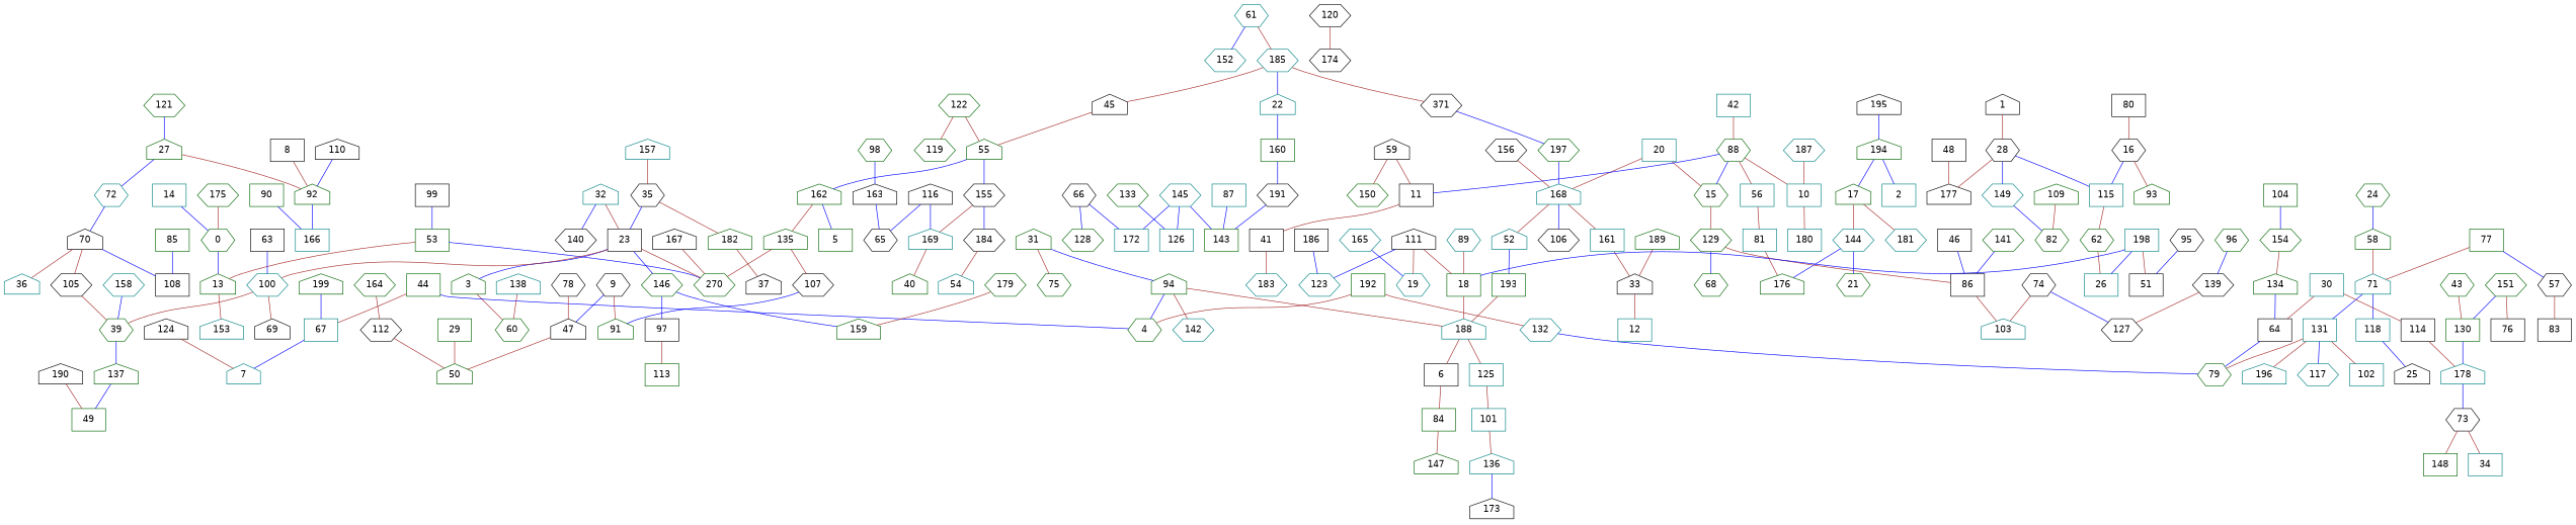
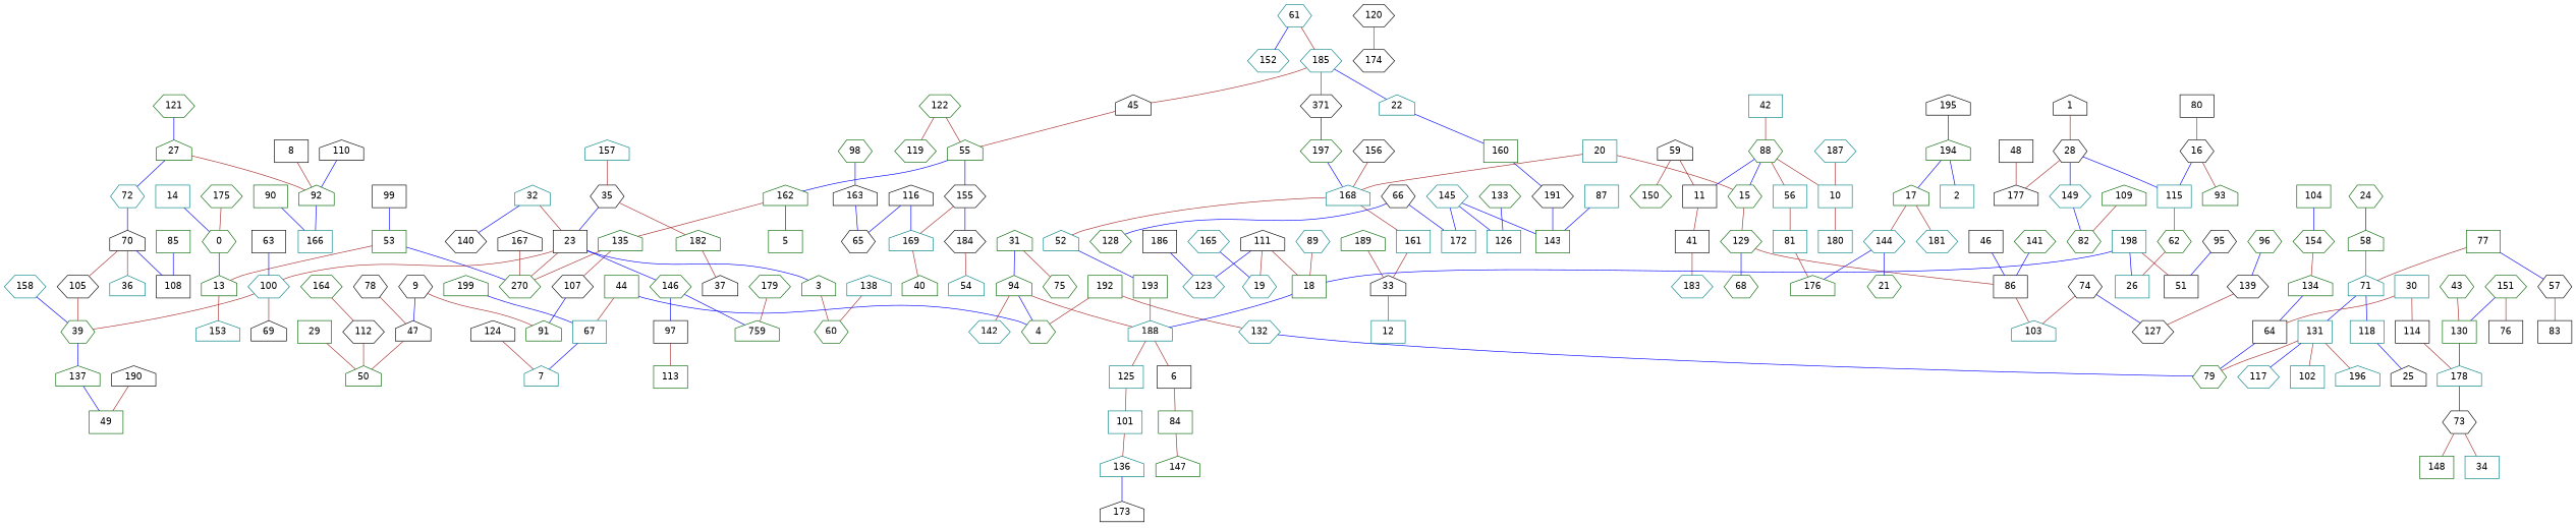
  graph {
    fontname="DejaVu Sans"
    node [color=darkgreen fontname="DejaVu Sans" shape=hexagon]
    edge [color=brown fontname="DejaVu Sans"]
    192 [shape=box]
    4
    132 [color=teal]
    79
    135 [shape=house]
    107 [color=black]
    n7 [label=270]
    91 [shape=house]
    3 [shape=house]
    60
    168 [color=teal shape=house]
-   106 [color=black]
    52 [color=teal shape=house]
    161 [color=teal shape=box]
    193 [shape=box]
    33 [color=black shape=house]
    144 [color=teal]
    21
    176 [shape=house]
    74 [color=black]
    127 [color=black]
    103 [color=teal shape=house]
    130 [shape=box]
    178 [color=teal shape=house]
    73 [color=black]
    148 [shape=box]
    34 [color=teal shape=box]
    194 [shape=house]
    2 [color=teal shape=box]
    17 [shape=house]
    181 [color=teal]
    136 [color=teal shape=house]
    173 [color=black shape=house]
    59 [color=black shape=house]
    11 [color=black shape=box]
    150
    41 [color=black shape=box]
    183 [color=teal]
    145 [color=teal]
    172 [color=teal shape=box]
    143 [shape=box]
    126 [color=teal shape=box]
    28 [color=black]
    149 [color=teal]
    177 [color=black shape=house]
    115 [color=teal shape=box]
    82
    62
    188 [color=teal shape=house]
    6 [color=black shape=box]
    125 [color=teal shape=box]
    44 [shape=box]
    67 [color=teal shape=box]
    7 [color=teal shape=house]
    29 [shape=box]
    50 [shape=house]
    84 [shape=box]
    147 [shape=house]
    66 [color=black]
    128
    12 [color=teal shape=box]
    53 [shape=box]
    13 [shape=house]
    153 [color=teal shape=house]
    131 [color=teal shape=box]
    102 [color=teal shape=box]
    196 [color=teal shape=house]
    117 [color=teal]
    169 [color=teal shape=house]
    40 [shape=house]
    78 [color=black]
    47 [color=black shape=house]
    162 [shape=house]
    5 [shape=box]
    77 [shape=box]
    57 [color=black]
    71 [color=teal shape=house]
    83 [color=black shape=box]
    118 [color=teal shape=box]
    8 [color=black shape=box]
    92 [shape=house]
    166 [color=teal shape=box]
    61 [color=teal]
    152 [color=teal]
    185 [color=teal]
    n86 [color=black label=371]
    45 [color=black shape=house]
    22 [color=teal shape=house]
    90 [shape=box]
    25 [color=black shape=house]
    31 [shape=house]
    94 [shape=house]
    75
    142 [color=teal]
    134 [shape=house]
    154
    64 [color=black shape=box]
    100 [color=teal]
    39
    69 [color=black shape=house]
    137 [shape=house]
    49 [shape=box]
    197
    55 [shape=house]
    160 [shape=box]
    195 [color=black shape=house]
    156 [color=black]
    186 [color=black shape=box]
    123 [color=teal]
    26 [color=teal shape=box]
-   159 [shape=house]
+   159 [shape=house label=759]
    179
    20 [color=teal shape=box]
    15
    129
    86 [color=black shape=box]
    68
    101 [color=teal shape=box]
    0
    87 [color=teal shape=box]
    151
    76 [color=black shape=box]
    88
    10 [color=teal shape=box]
    56 [color=teal shape=box]
    180 [color=teal shape=box]
    81 [color=teal shape=box]
    199 [shape=house]
    111 [color=black shape=house]
    19 [color=teal]
    18 [shape=box]
    58 [shape=house]
    116 [color=black shape=house]
    65 [color=black]
    85 [shape=box]
    108 [color=black shape=box]
    155 [color=black]
    184 [color=black]
    89 [color=teal]
    146
    97 [color=black shape=box]
    113 [shape=box]
    14 [color=teal shape=box]
    46 [color=black shape=box]
    112 [color=black]
    182 [shape=house]
    37 [color=black shape=house]
    133
    163 [color=black shape=house]
    191 [color=black]
    16 [color=black]
    93 [shape=house]
    80 [color=black shape=box]
    43
    30 [color=teal shape=box]
    114 [color=black shape=box]
    187 [color=teal]
    70 [color=black shape=house]
    36 [color=teal shape=house]
    105 [color=black]
    138 [color=teal shape=house]
    24
    48 [color=black shape=box]
    32 [color=teal shape=house]
    23 [color=black shape=box]
    140 [color=black]
    139 [color=black]
    54 [color=teal shape=house]
    96
    164
    122
    119
    165 [color=teal]
    174 [color=black]
    109 [shape=house]
    1 [color=black shape=house]
    104 [shape=box]
    110 [color=black shape=house]
    95 [color=black]
    51 [color=black shape=box]
    9 [color=black]
    189 [shape=house]
    35 [color=black]
    190 [color=black shape=house]
    63 [color=black shape=box]
    175
    27 [shape=house]
    121
    72 [color=teal]
    158 [color=teal]
    98
    141
    157 [color=teal shape=house]
    99 [color=black shape=box]
    120 [color=black]
    198 [color=teal shape=box]
    167 [color=black shape=house]
    124 [color=black shape=house]
    42 [color=teal shape=box]
    192 -- 4
    192 -- 132
    132 -- 79 [color=blue]
    135 -- 107
    135 -- n7
    107 -- 91 [color=blue]
    3 -- 60
-   168 -- 106 [color=blue]
    168 -- 52
    168 -- 161
    52 -- 193 [color=blue]
    161 -- 33
    193 -- 188
    33 -- 12
    144 -- 21 [color=blue]
    144 -- 176 [color=blue]
    74 -- 127 [color=blue]
    74 -- 103
    130 -- 178 [color=blue]
    178 -- 73 [color=blue]
    73 -- 148
    73 -- 34
    194 -- 2 [color=blue]
    194 -- 17 [color=blue]
    17 -- 144
    17 -- 181
    136 -- 173 [color=blue]
    59 -- 11
    59 -- 150
    11 -- 41
    41 -- 183
    145 -- 172 [color=blue]
    145 -- 143 [color=blue]
    145 -- 126 [color=blue]
    28 -- 149 [color=blue]
    28 -- 177
    28 -- 115 [color=blue]
    149 -- 82 [color=blue]
    115 -- 62
    62 -- 26
    188 -- 6
    188 -- 125
    6 -- 84
    125 -- 101
    44 -- 4 [color=blue]
    44 -- 67
    67 -- 7 [color=blue]
    29 -- 50
    84 -- 147
    66 -- 172 [color=blue]
    66 -- 128 [color=blue]
    53 -- n7 [color=blue]
    53 -- 13
    13 -- 153
    131 -- 79
    131 -- 102
    131 -- 196
    131 -- 117 [color=blue]
    169 -- 40
    78 -- 47
    47 -- 50
    162 -- 135
    162 -- 5 [color=blue]
    77 -- 57 [color=blue]
    77 -- 71
    57 -- 83
    71 -- 131 [color=blue]
    71 -- 118 [color=blue]
    118 -- 25 [color=blue]
    8 -- 92
    92 -- 166 [color=blue]
    61 -- 152 [color=blue]
    61 -- 185
    185 -- n86
    185 -- 45
    185 -- 22 [color=blue]
    n86 -- 197 [color=blue]
    45 -- 55
    22 -- 160 [color=blue]
    90 -- 166 [color=blue]
    31 -- 94 [color=blue]
    31 -- 75
    94 -- 4 [color=blue]
    94 -- 188
    94 -- 142
    134 -- 64 [color=blue]
    154 -- 134
    64 -- 79 [color=blue]
    100 -- 39
    100 -- 69
    39 -- 137 [color=blue]
    137 -- 49 [color=blue]
    197 -- 168 [color=blue]
    55 -- 162 [color=blue]
    55 -- 155 [color=blue]
    160 -- 191 [color=blue]
    195 -- 194 [color=blue]
    156 -- 168
    186 -- 123 [color=blue]
    179 -- 159
    20 -- 168
    20 -- 15
    15 -- 129
    129 -- 86
    129 -- 68 [color=blue]
    86 -- 103
    101 -- 136
    0 -- 13 [color=blue]
    87 -- 143 [color=blue]
    151 -- 130 [color=blue]
    151 -- 76
    88 -- 11 [color=blue]
    88 -- 15 [color=blue]
    88 -- 10
    88 -- 56
    10 -- 180
    56 -- 81
    81 -- 176
    199 -- 67 [color=blue]
    111 -- 123 [color=blue]
    111 -- 19
    111 -- 18
-   18 -- 188
+   18 -- 188 [color=blue]
    58 -- 71
    116 -- 169 [color=blue]
    116 -- 65 [color=blue]
    85 -- 108 [color=blue]
    155 -- 169
    155 -- 184 [color=blue]
    184 -- 54
    89 -- 18
    146 -- 159 [color=blue]
    146 -- 97 [color=blue]
    97 -- 113
    14 -- 0 [color=blue]
    46 -- 86 [color=blue]
    112 -- 50
    182 -- 37
    133 -- 126 [color=blue]
    163 -- 65 [color=blue]
    191 -- 143 [color=blue]
    16 -- 115 [color=blue]
    16 -- 93
    80 -- 16
    43 -- 130
    30 -- 64
    30 -- 114
    114 -- 178
    187 -- 10
    70 -- 108 [color=blue]
    70 -- 36
    70 -- 105
    105 -- 39
    138 -- 60
    24 -- 58 [color=blue]
    48 -- 177
    32 -- 23
    32 -- 140 [color=blue]
    23 -- n7
    23 -- 3 [color=blue]
    23 -- 100
    23 -- 146 [color=blue]
    139 -- 127
    96 -- 139 [color=blue]
    164 -- 112
    122 -- 55
    122 -- 119
    165 -- 19 [color=blue]
    109 -- 82
    1 -- 28
    104 -- 154 [color=blue]
    110 -- 92 [color=blue]
    95 -- 51 [color=blue]
    9 -- 91
    9 -- 47 [color=blue]
    189 -- 33
    35 -- 182
    35 -- 23 [color=blue]
    190 -- 49
    63 -- 100 [color=blue]
    175 -- 0
    27 -- 92
    27 -- 72 [color=blue]
    121 -- 27 [color=blue]
    72 -- 70 [color=blue]
    158 -- 39 [color=blue]
    98 -- 163 [color=blue]
    141 -- 86 [color=blue]
    157 -- 35
    99 -- 53 [color=blue]
    120 -- 174
    198 -- 26 [color=blue]
    198 -- 18 [color=blue]
    198 -- 51
    167 -- n7
    124 -- 7
    42 -- 88
  }
